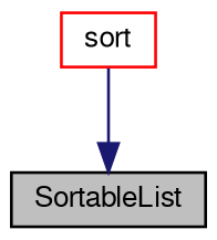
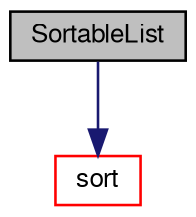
  digraph {
    rankdir=TB
    node [fontname=FreeSans fontsize=10 shape=record]
    n1 [color=black fillcolor=grey75 fontcolor=black height=0.2 label=SortableList style=filled width=0.4]
    n2 [color=red height=0.2 label=sort width=0.4]
-   n2 -> n1 [color=midnightblue fontname=FreeSans fontsize=10 labelfontname=FreeSans labelfontsize=10 style=solid]
+   n1 -> n2 [color=midnightblue fontname=FreeSans fontsize=10 labelfontname=FreeSans labelfontsize=10 style=solid]
  }
